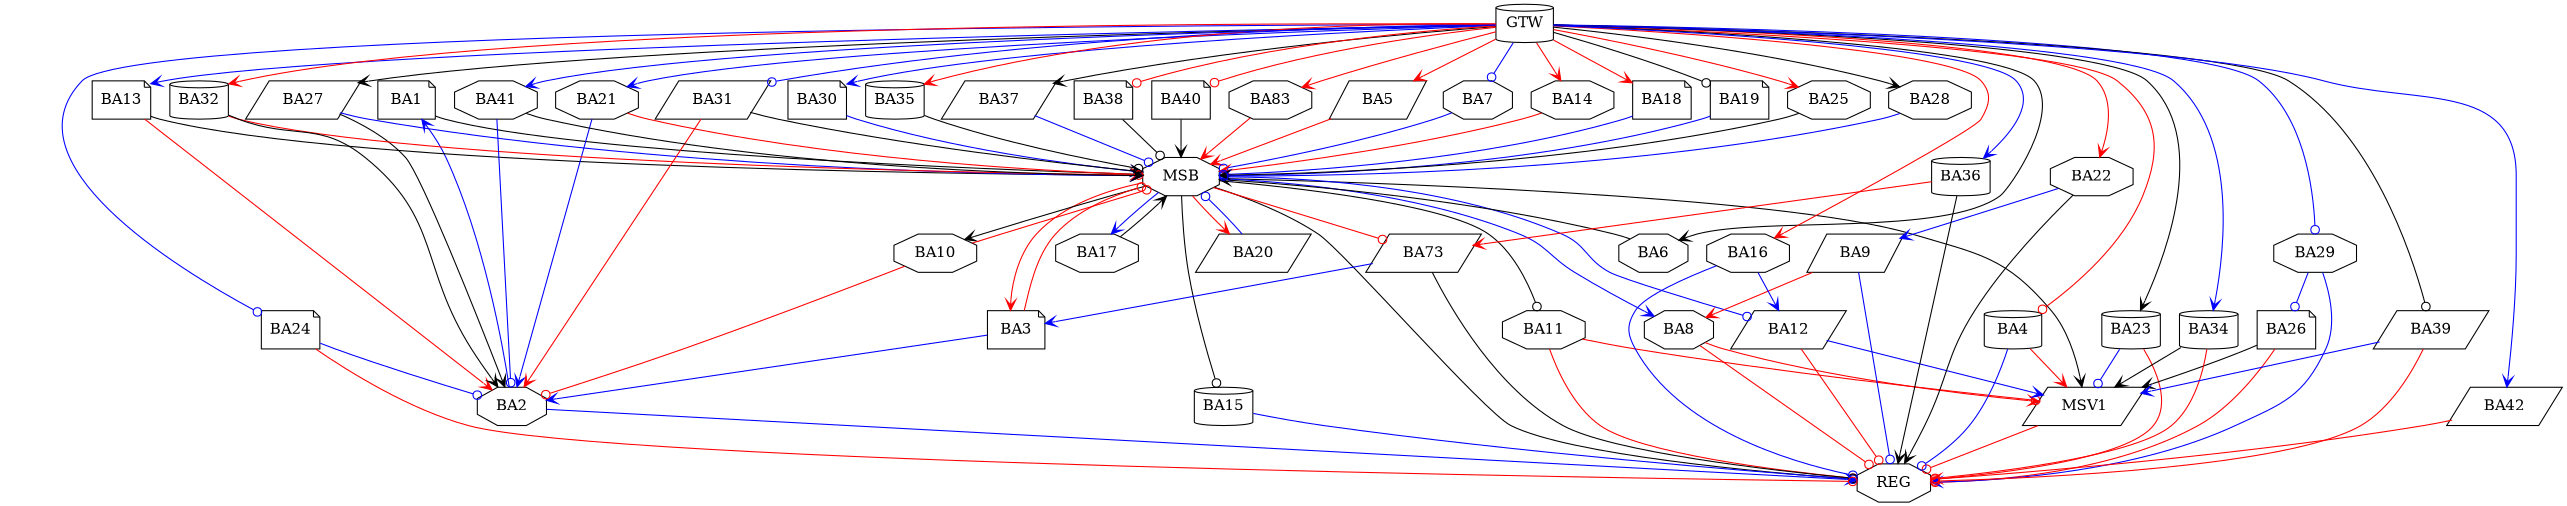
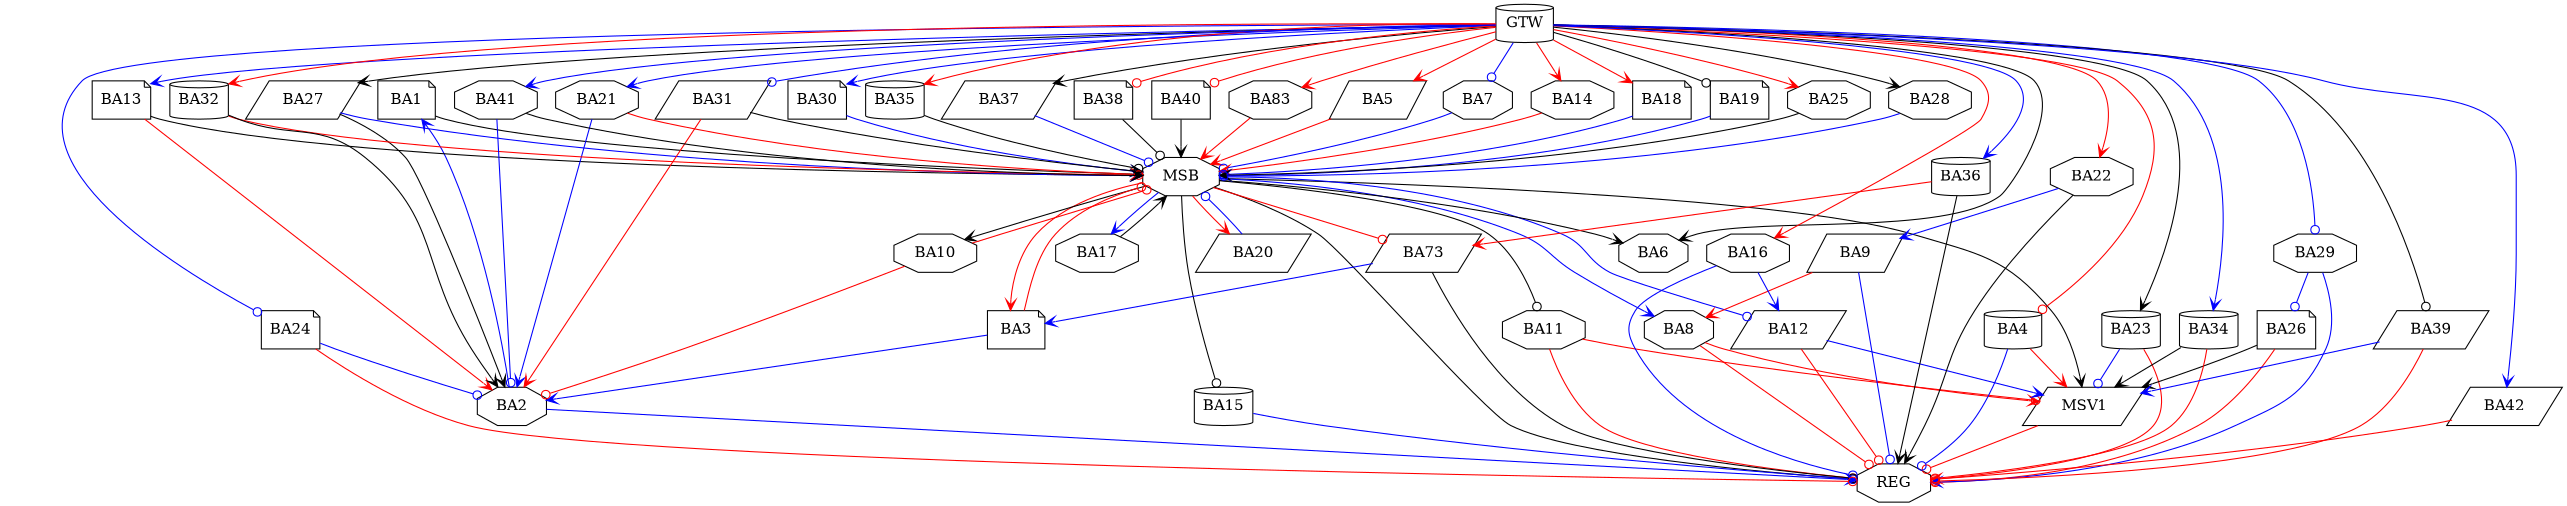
  strict digraph {
    node [shape=octagon]
    edge [arrowhead=vee color=red]
    n1 [label=BA1 shape=note]
    n2 [label=MSB]
    n3 [label=REG]
    n4 [label=BA3 shape=note]
    n5 [label=MSV1 shape=parallelogram]
    n6 [label=BA8]
    n7 [label=BA10]
    n8 [label=BA11]
    n9 [label=BA12 shape=parallelogram]
    n10 [label=BA15 shape=cylinder]
    n11 [label=BA17]
    n12 [label=BA20 shape=parallelogram]
    n13 [label=BA73 shape=parallelogram]
    n14 [label=BA2]
    n15 [label=BA4 shape=cylinder]
    n16 [label=BA5 shape=parallelogram]
    n17 [label=BA6]
    n18 [label=BA7]
    n19 [label=BA9 shape=parallelogram]
    n20 [label=BA13 shape=note]
    n21 [label=BA14]
    n22 [label=BA16]
    n23 [label=BA18 shape=note]
    n24 [label=BA19 shape=note]
    n25 [label=BA21]
    n26 [label=BA22]
    n27 [label=BA23 shape=cylinder]
    n28 [label=BA24 shape=note]
    n29 [label=BA25]
    n30 [label=BA26 shape=note]
    n31 [label=BA27 shape=parallelogram]
    n32 [label=BA28]
    n33 [label=BA29]
    n34 [label=BA30 shape=note]
    n35 [label=BA31 shape=parallelogram]
    n36 [label=BA32 shape=cylinder]
    n37 [label=BA34 shape=cylinder]
    n38 [label=BA35 shape=cylinder]
    n39 [label=BA36 shape=cylinder]
    n40 [label=BA37 shape=parallelogram]
    n41 [label=BA38 shape=note]
    n42 [label=BA39 shape=parallelogram]
    n43 [label=BA40 shape=note]
    n44 [label=BA41]
    n45 [label=BA42 shape=parallelogram]
    n46 [label=BA83]
    n47 [label=GTW shape=cylinder]
    n1 -> n2 [color=black]
    n2 -> n3 [arrowhead=odot color=black]
    n2 -> n4
    n2 -> n5 [color=black]
    n2 -> n6 [color=blue]
    n2 -> n7 [color=black]
    n2 -> n8 [arrowhead=odot color=black]
    n2 -> n9 [arrowhead=odot color=blue]
    n2 -> n10 [arrowhead=odot color=black]
    n2 -> n11 [color=blue]
    n2 -> n12
    n2 -> n13 [arrowhead=odot]
    n4 -> n2 [arrowhead=odot]
    n4 -> n14 [color=blue]
    n5 -> n3 [arrowhead=odot]
    n6 -> n3 [arrowhead=odot]
    n6 -> n5
    n7 -> n2 [arrowhead=odot]
    n7 -> n14 [arrowhead=odot]
    n8 -> n3 [arrowhead=odot]
    n8 -> n5 [arrowhead=odot]
    n9 -> n3 [arrowhead=odot]
    n9 -> n5 [color=blue]
    n10 -> n3 [arrowhead=odot color=blue]
    n11 -> n2 [color=black]
    n12 -> n2 [arrowhead=odot color=blue]
    n13 -> n3 [arrowhead=odot color=black]
    n13 -> n4 [color=blue]
    n14 -> n1 [color=blue]
    n14 -> n3 [color=blue]
    n15 -> n3 [arrowhead=odot color=blue]
    n15 -> n5
    n16 -> n2
-   n17 -> n2 [color=black]
+   n2 -> n17 [color=black]
    n18 -> n2 [arrowhead=odot color=blue]
    n19 -> n3 [arrowhead=odot color=blue]
    n19 -> n6
    n20 -> n2 [color=black]
    n20 -> n14
    n21 -> n2
    n22 -> n3 [arrowhead=odot color=blue]
    n22 -> n9 [color=blue]
    n23 -> n2 [arrowhead=odot color=blue]
    n24 -> n2 [color=blue]
    n25 -> n2
    n25 -> n14 [color=blue]
    n26 -> n3 [color=black]
    n26 -> n19 [color=blue]
    n27 -> n3
    n27 -> n5 [arrowhead=odot color=blue]
    n28 -> n3 [arrowhead=odot]
    n28 -> n14 [arrowhead=odot color=blue]
    n29 -> n2 [color=black]
    n30 -> n3 [arrowhead=odot]
    n30 -> n5 [color=black]
    n31 -> n2 [color=blue]
    n31 -> n14 [color=black]
    n32 -> n2 [arrowhead=odot color=blue]
    n33 -> n3 [color=blue]
    n33 -> n30 [arrowhead=odot color=blue]
    n34 -> n2 [color=blue]
    n35 -> n2 [color=black]
    n35 -> n14
    n36 -> n2 [arrowhead=odot]
    n36 -> n14 [color=black]
    n37 -> n3 [arrowhead=odot]
    n37 -> n5 [color=black]
    n38 -> n2 [arrowhead=odot color=black]
    n39 -> n3 [color=black]
    n39 -> n13
    n40 -> n2 [arrowhead=odot color=blue]
    n41 -> n2 [arrowhead=odot color=black]
    n42 -> n3 [arrowhead=odot]
    n42 -> n5 [color=blue]
    n43 -> n2 [color=black]
    n44 -> n2 [color=black]
    n44 -> n14 [arrowhead=odot color=blue]
    n45 -> n3 [arrowhead=odot]
    n46 -> n2
    n47 -> n15 [arrowhead=odot]
    n47 -> n16
    n47 -> n17 [color=black]
    n47 -> n18 [arrowhead=odot color=blue]
    n47 -> n20 [color=blue]
    n47 -> n21
    n47 -> n22
    n47 -> n23
    n47 -> n24 [arrowhead=odot color=black]
    n47 -> n25 [color=blue]
    n47 -> n26
    n47 -> n27 [color=black]
    n47 -> n28 [arrowhead=odot color=blue]
    n47 -> n29
    n47 -> n31 [color=black]
    n47 -> n32 [color=black]
    n47 -> n33 [arrowhead=odot color=blue]
    n47 -> n34 [color=blue]
    n47 -> n35 [arrowhead=odot color=blue]
    n47 -> n36
    n47 -> n37 [color=blue]
    n47 -> n38
    n47 -> n39 [color=blue]
    n47 -> n40 [color=black]
    n47 -> n41 [arrowhead=odot]
    n47 -> n42 [arrowhead=odot color=black]
    n47 -> n43 [arrowhead=odot]
    n47 -> n44 [color=blue]
    n47 -> n45 [color=blue]
    n47 -> n46
  }
